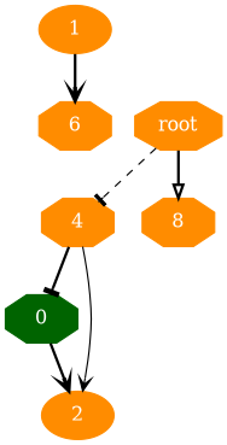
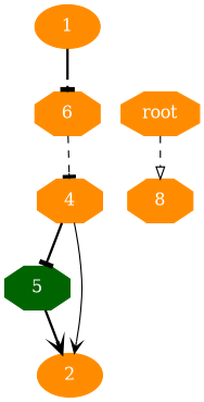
  digraph {
    node [color=darkorange fontcolor=white shape=octagon style=filled]
    edge [arrowhead=vee style=bold]
-   5 [color=darkgreen label=0]
+   5 [color=darkgreen]
    4
    2 [shape=ellipse]
    1 [shape=ellipse]
    6
    root
    n7 [label=8]
    5 -> 2
    4 -> 5 [arrowhead=tee]
    4 -> 2 [style=solid]
-   1 -> 6
-   root -> 4 [arrowhead=tee style=dashed]
-   root -> n7 [arrowhead=onormal]
+   1 -> 6 [arrowhead=tee]
+   6 -> 4 [arrowhead=tee style=dashed]
+   root -> n7 [arrowhead=onormal style=dashed]
  }
